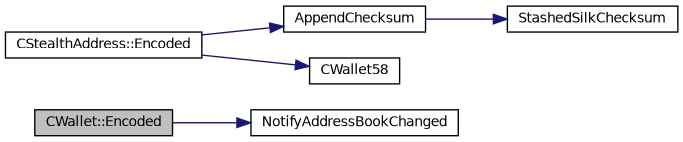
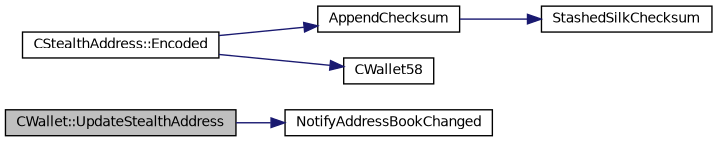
  digraph {
    rankdir=LR
    node [color=black fillcolor=white fontname=Helvetica fontsize=10 shape=record style=filled]
    edge [color=midnightblue fontname=Helvetica fontsize=10 labelfontname=Helvetica labelfontsize=10 style=solid]
-   n1 [fillcolor=grey75 fontcolor=black height=0.2 label="CWallet::Encoded" width=0.4]
+   n1 [fillcolor=grey75 fontcolor=black height=0.2 label="CWallet::UpdateStealthAddress" width=0.4]
    n2 [height=0.2 label=NotifyAddressBookChanged width=0.4]
    n3 [height=0.2 label="CStealthAddress::Encoded" width=0.4]
    n4 [height=0.2 label=AppendChecksum width=0.4]
    n5 [height=0.2 label=CWallet58 width=0.4]
    n6 [height=0.2 label=StashedSilkChecksum width=0.4]
    n1 -> n2
    n3 -> n4
    n3 -> n5
    n4 -> n6
  }
